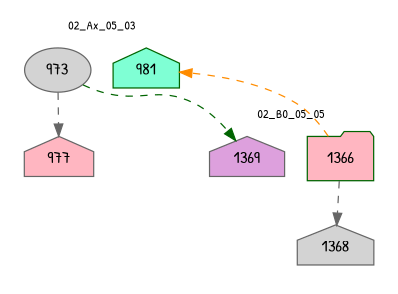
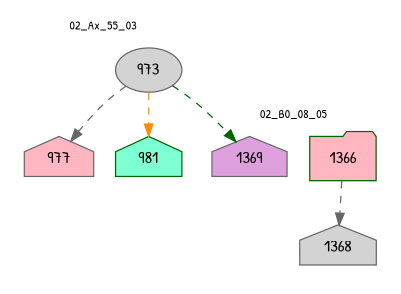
  digraph {
    fontname="Patrick Hand"
    node [color=gray40 fillcolor=lightgrey fontname="Patrick Hand" shape=house style=filled]
    edge [color=gray40 fontname="Patrick Hand" style=dashed]
    n1 [label=973 shape=ellipse]
    n2 [fillcolor=lightpink label=977]
    n3 [color=darkgreen fillcolor=aquamarine label=981]
    n4 [color=darkgreen fillcolor=lightpink label=1366 shape=folder]
    n5 [fillcolor=plum label=1369]
    n6 [label=1368]
    subgraph cluster_1 {
      color=white
      fontsize=10
-     label="02_Ax_05_03"
+     label="02_Ax_55_03"
      n1
      n2
      n3
    }
    subgraph cluster_2 {
      color=white
      fontsize=10
-     label="02_B0_05_05"
+     label="02_B0_08_05"
      n4
      n5
      n6
    }
    n1 -> n2
-   n4 -> n3 [color=darkorange]
+   n1 -> n3 [color=darkorange]
    n1 -> n5 [color=darkgreen]
    n4 -> n6
  }
